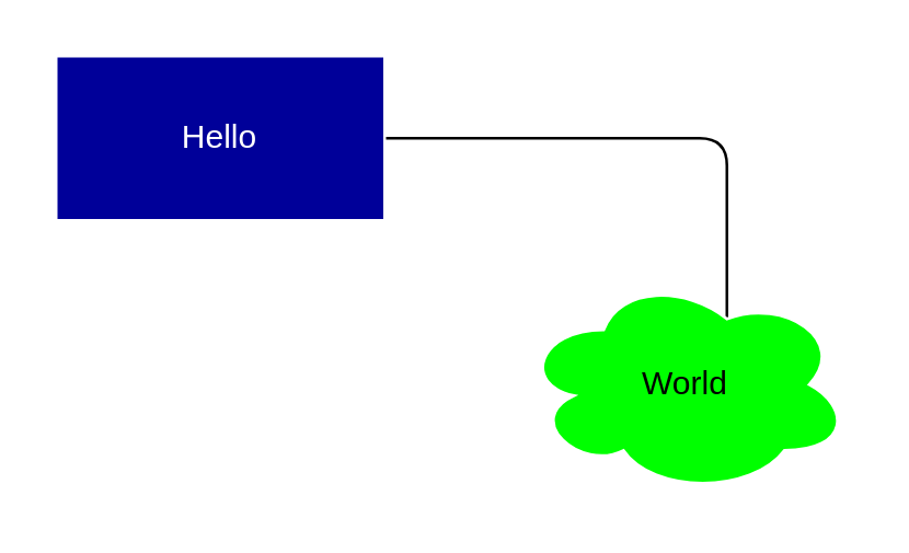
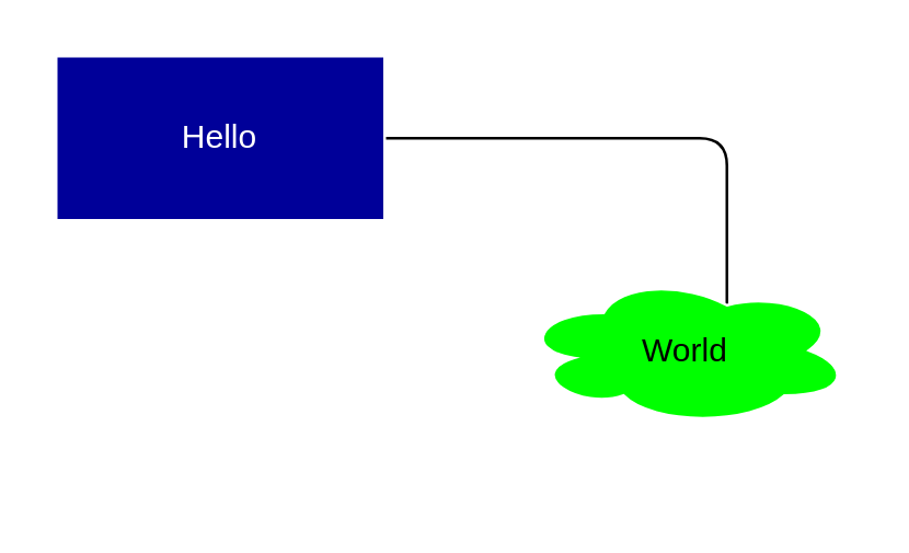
  <mxCell id="0" />
  <mxCell id="1" parent="0" />
  <mxCell id="2" style="edgeStyle=orthogonalEdgeStyle;html=1;exitX=1;exitY=0.5;exitDx=0;exitDy=0;entryX=0.625;entryY=0.2;entryDx=0;entryDy=0;entryPerimeter=0;fontColor=#FFFFFF;endArrow=none;" edge="1" parent="1" source="3" target="4"><mxGeometry relative="1" as="geometry" /></mxCell>
  <mxCell id="3" value="Hello" style="whiteSpace=wrap;html=1;fillColor=#000099;strokeColor=#FFFFFF;fontColor=#FFFFFF;" vertex="1" parent="1"><mxGeometry x="20" y="20" width="120" height="60" as="geometry" /></mxCell>
- <mxCell id="4" value="World" style="ellipse;shape=cloud;whiteSpace=wrap;html=1;strokeColor=#FFFFFF;fillColor=#00FF00;" vertex="1" parent="1"><mxGeometry x="190" y="100" width="120" height="80" as="geometry" /></mxCell>
+ <mxCell id="4" value="World" style="ellipse;shape=cloud;whiteSpace=wrap;html=1;strokeColor=#FFFFFF;fillColor=#00FF00;" vertex="1" parent="1"><mxGeometry x="190" y="100" width="120" height="55" as="geometry" /></mxCell>
